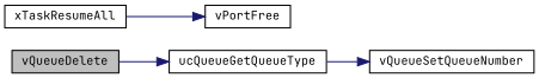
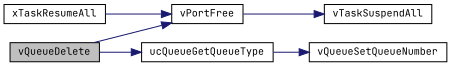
  digraph {
    fontname="JetBrains Mono"
    rankdir=LR
    node [color=black fillcolor=white fontname="JetBrains Mono" fontsize=10 shape=record style=filled]
    edge [color=midnightblue fontname="JetBrains Mono" fontsize=10 labelfontname=Helvetica labelfontsize=10 style=solid]
    n1 [fillcolor=grey75 fontcolor=black height=0.2 label=vQueueDelete width=0.4]
    n2 [height=0.2 label=vPortFree width=0.4]
    n3 [height=0.2 label=ucQueueGetQueueType width=0.4]
+   n4 [height=0.2 label=vTaskSuspendAll width=0.4]
    n5 [height=0.2 label=vQueueSetQueueNumber width=0.4]
    n6 [height=0.2 label=xTaskResumeAll width=0.4]
+   n1 -> n2
    n1 -> n3
+   n2 -> n4
    n3 -> n5
    n6 -> n2
  }
